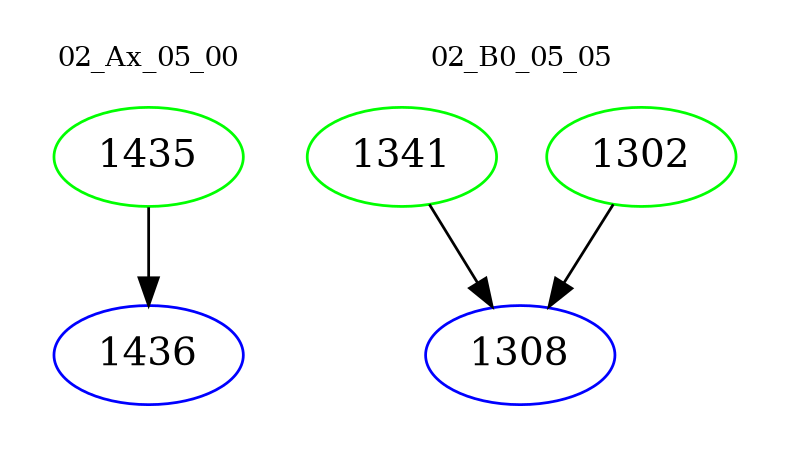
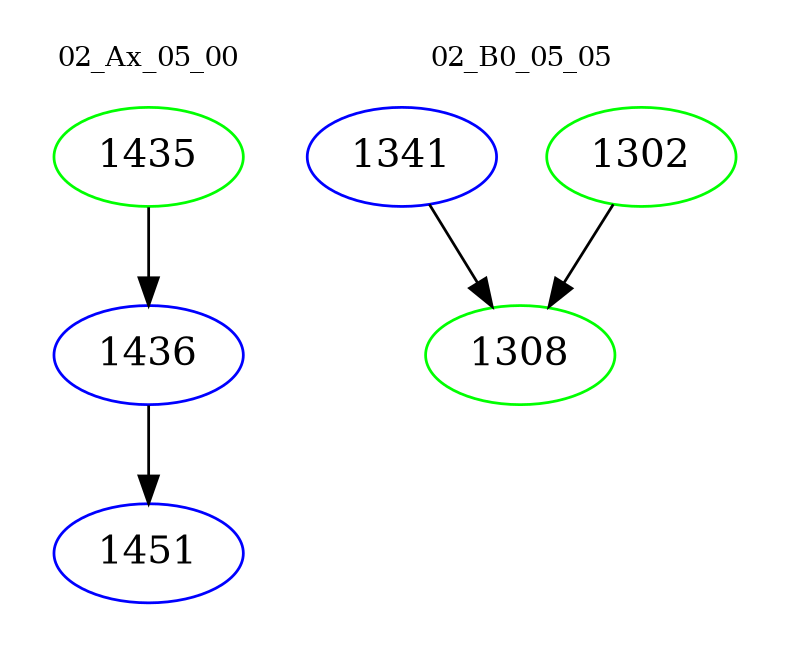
  digraph {
    node [color=blue]
    edge [color=black]
    n1 [color=green label=1435]
    n2 [label=1436]
+   n3 [label=1451]
    n4 [color=green label=1302]
-   n5 [label=1308]
-   n6 [color=green label=1341]
+   n5 [color=green label=1308]
+   n6 [label=1341]
    subgraph cluster_1 {
      color=white
      fontsize=10
      label="02_Ax_05_00"
      n1
      n2
+     n3
    }
    subgraph cluster_2 {
      color=white
      fontsize=10
      label="02_B0_05_05"
      n4
      n5
      n6
    }
    n1 -> n2
+   n2 -> n3
    n4 -> n5
    n6 -> n5
  }
